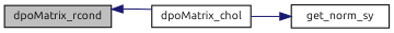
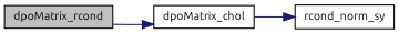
  digraph {
    fontname=Ubuntu
    rankdir=LR
    node [color=black fillcolor=white fontname=Ubuntu fontsize=10 shape=record style=filled]
    edge [color=midnightblue fontname=Ubuntu fontsize=10 labelfontname="FreeSans.ttf" labelfontsize=10 style=solid]
    n1 [fillcolor=grey75 fontcolor=black height=0.2 label=dpoMatrix_rcond width=0.4]
    n2 [height=0.2 label=dpoMatrix_chol width=0.4]
-   n3 [height=0.2 label=get_norm_sy width=0.4]
-   n2 -> n1
+   n3 [height=0.2 label=rcond_norm_sy width=0.4]
+   n1 -> n2
    n2 -> n3
  }
